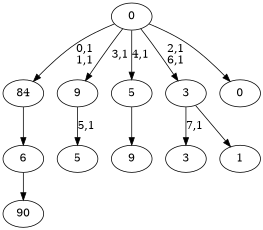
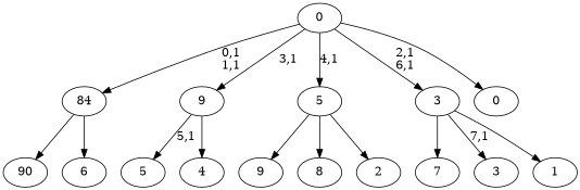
  digraph {
    n1 [label=90]
    n2 [label=9]
+   n3 [label=8]
+   n4 [label=7]
    n5 [label=6]
    n6 [label=84]
    n7 [label=5]
+   n8 [label=4]
    9
    n10 [label=3]
+   n11 [label=2]
    5
    n13 [label=1]
    3
    n15 [label=0]
    0
-   n5 -> n1
+   n6 -> n1
    n6 -> n5
    9 -> n7 [label="5,1"]
+   9 -> n8
    5 -> n2
+   5 -> n3
+   5 -> n11
+   3 -> n4
    3 -> n10 [label="7,1"]
    3 -> n13
    0 -> n6 [label="0,1\n1,1"]
    0 -> 9 [label="3,1"]
    0 -> 5 [label="4,1"]
    0 -> 3 [label="2,1\n6,1"]
    0 -> n15
  }
